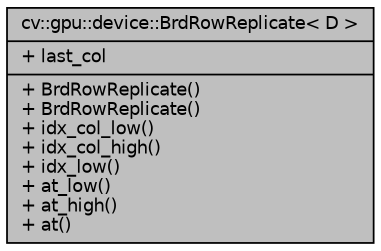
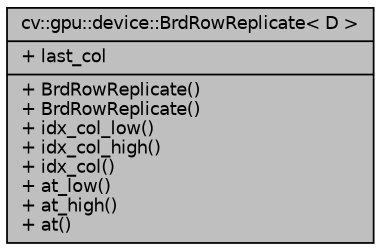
  digraph {
-   n1 [color=black fillcolor=grey75 fontcolor=black fontname=Helvetica fontsize=10 height=0.2 label="{cv::gpu::device::BrdRowReplicate\< D \>\n|+ last_col\l|+ BrdRowReplicate()\l+ BrdRowReplicate()\l+ idx_col_low()\l+ idx_col_high()\l+ idx_low()\l+ at_low()\l+ at_high()\l+ at()\l}" shape=record style=filled width=0.4]
+   n1 [color=black fillcolor=grey75 fontcolor=black fontname=Helvetica fontsize=10 height=0.2 label="{cv::gpu::device::BrdRowReplicate\< D \>\n|+ last_col\l|+ BrdRowReplicate()\l+ BrdRowReplicate()\l+ idx_col_low()\l+ idx_col_high()\l+ idx_col()\l+ at_low()\l+ at_high()\l+ at()\l}" shape=record style=filled width=0.4]
  }
